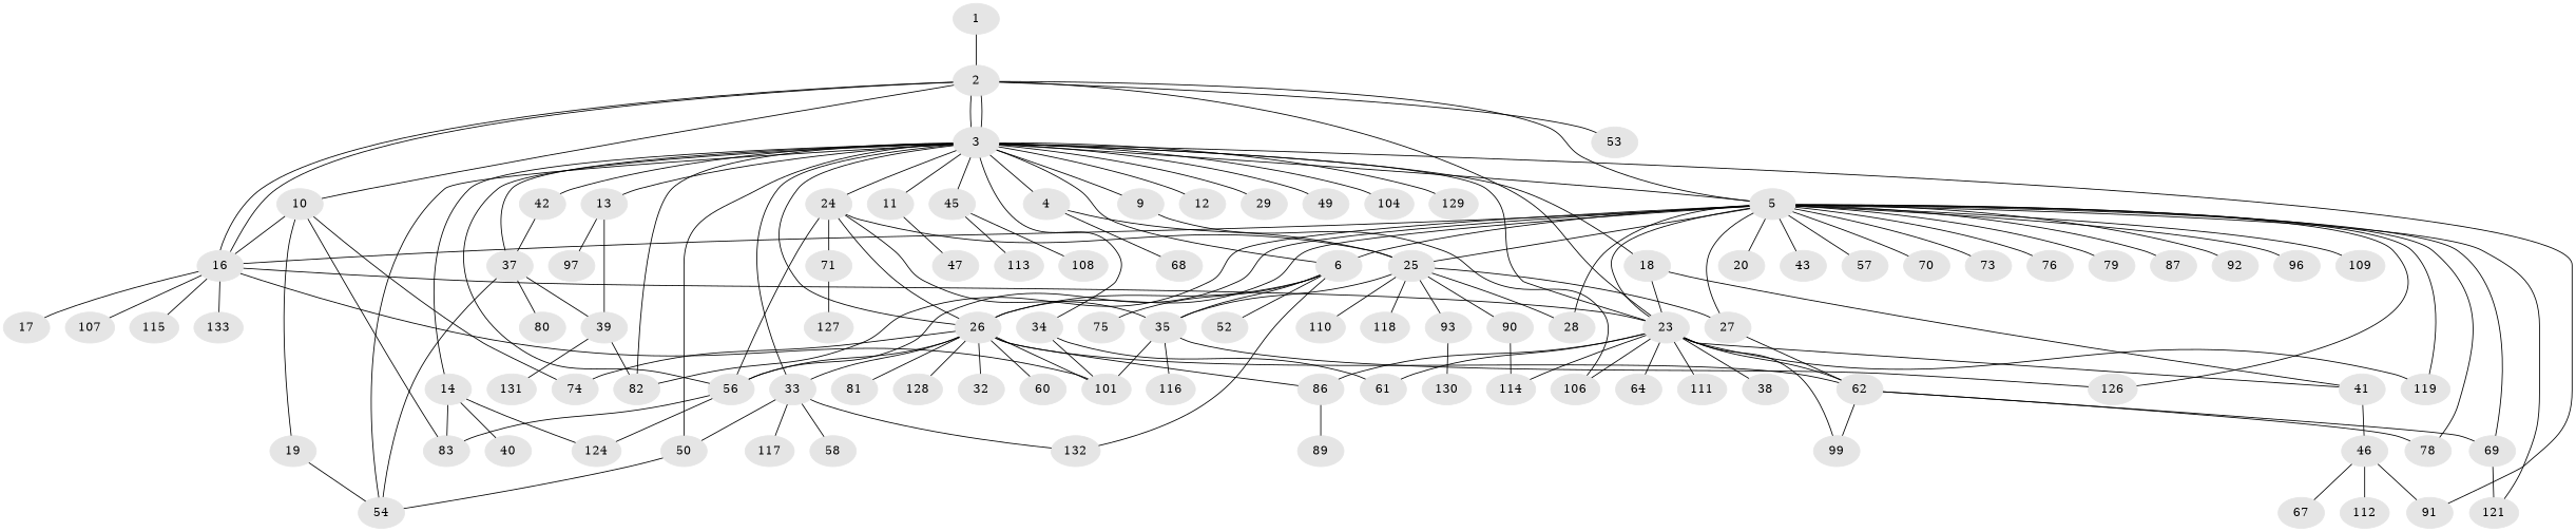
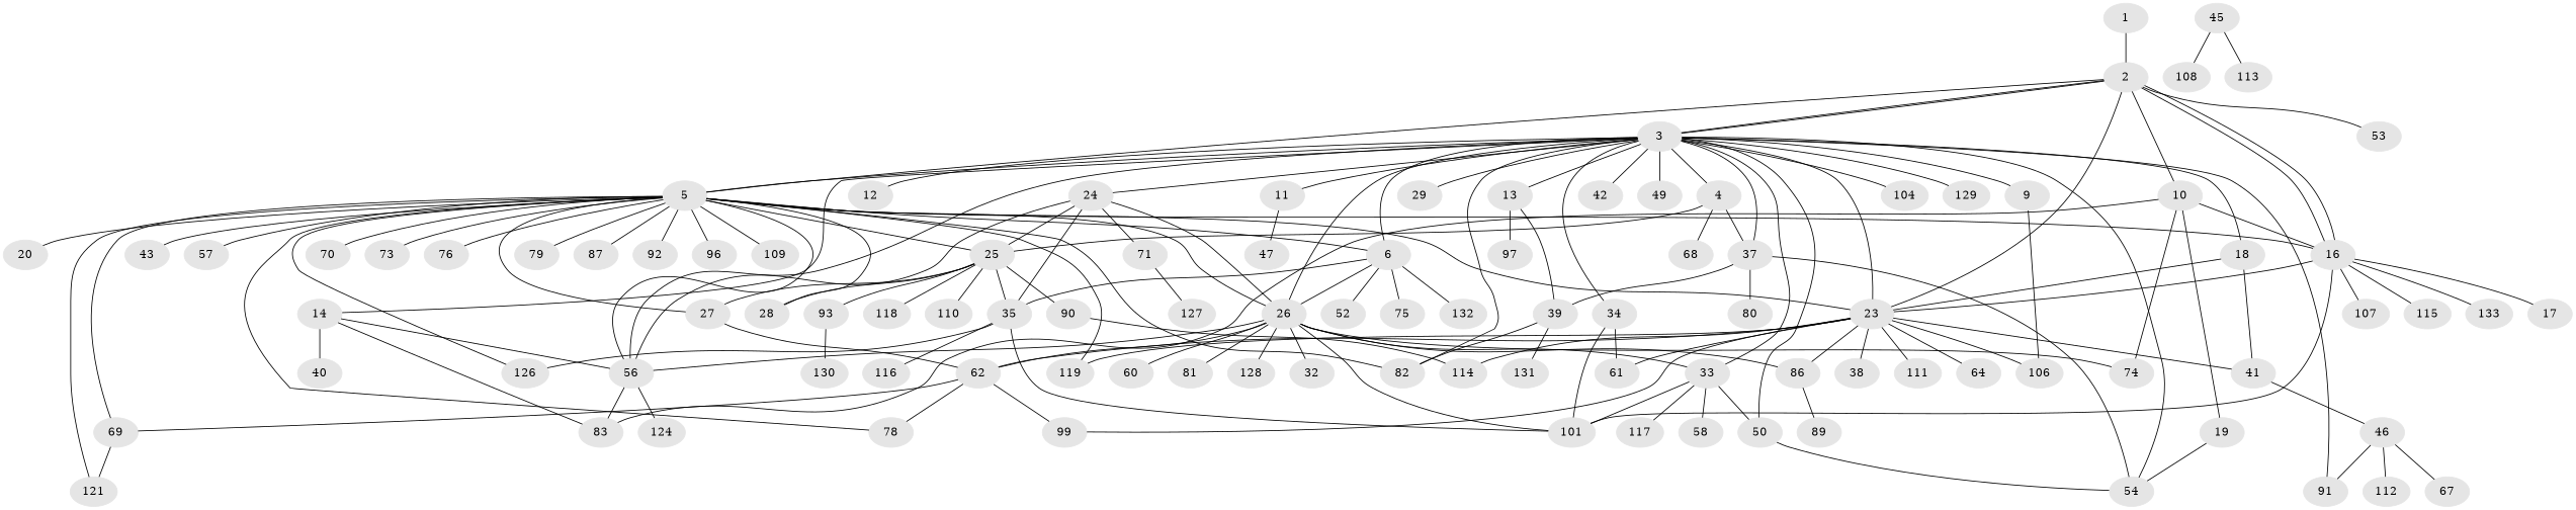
  graph {
    node [color=gray90 style=filled]
    1 [super="+123"]
    2 [super="+22"]
    3 [super="+15"]
    5 [super="+44"]
    10 [super="+51"]
    16 [super="+72"]
    23 [super="+30"]
    53 [super="+65"]
    4 [super="+63"]
    6 [super="+7"]
    9
    11
    12
    13
    14
    18 [super="+21"]
    24
    26 [super="+31"]
    29
    33 [super="+98"]
    34 [super="+36"]
    37
    42
    45 [super="+103"]
    49
    50 [super="+102"]
    54 [super="+120"]
    56 [super="+66"]
    82 [super="+105"]
    91
    104
    129
    25 [super="+35"]
    20
    27 [super="+77"]
    28
    43
    57
    69 [super="+95"]
    70
    73
    76
    78
    79
    87
    92
    96
    109
    119
    121
    126
    19
    74
    83
    17 [super="+48"]
    101
    107
    115
    133
    106
    41
    38
    61
    62
    64 [super="+125"]
    86
    99
    111
    114
    68
    52 [super="+100"]
    n72 [label=35 super="+59"]
    75
    132
    47
    39 [super="+88"]
    97
    40 [super="+85"]
    71 [super="+122"]
    32
    60
    81
    128
    58
    117
    80
    108
    113
    124
    90
    93
    110
    118
    116
    131
    46 [super="+94"]
    89
    127
    130
    67
    112
    1 -- 2
    2 -- 3
    2 -- 3
    2 -- 5
    2 -- 10
    2 -- 16
    2 -- 16
    2 -- 23
    2 -- 53
    3 -- 5 [weight=2]
    3 -- 23
    3 -- 4
    3 -- 6
    3 -- 9
    3 -- 11
    3 -- 12
    3 -- 13
    3 -- 14
    3 -- 18
    3 -- 24
    3 -- 26
    3 -- 29
    3 -- 33 [weight=2]
    3 -- 34
    3 -- 37
    3 -- 42
-   3 -- 45
    3 -- 49
    3 -- 50
    3 -- 54
    3 -- 56
    3 -- 82
    3 -- 91
    3 -- 104
    3 -- 129
    5 -- 16
    5 -- 23 [weight=2]
    5 -- 6
    5 -- 26
    5 -- 56
    5 -- 82
    5 -- 25
    5 -- 20 [weight=2]
    5 -- 27
    5 -- 28
    5 -- 43
    5 -- 57
    5 -- 69
    5 -- 70
    5 -- 73
    5 -- 76
    5 -- 78
    5 -- 79
    5 -- 87
    5 -- 92
    5 -- 96
    5 -- 109
    5 -- 119
    5 -- 121
    5 -- 126
    10 -- 16
    10 -- 19
    10 -- 74
    10 -- 83
    16 -- 23
    16 -- 17
    16 -- 101
    16 -- 107
    16 -- 115
    16 -- 133
    23 -- 119
    23 -- 106
    23 -- 41
    23 -- 38
    23 -- 61
    23 -- 62
    23 -- 64
    23 -- 86
    23 -- 99
    23 -- 111
    23 -- 114
-   42 -- 37
+   4 -- 37
    4 -- 25
    4 -- 68
    6 -- 26
    6 -- 52
    6 -- n72
    6 -- 75
    6 -- 132
    9 -- 106
    11 -- 47
    13 -- 39
    13 -- 97
-   14 -- 124
+   14 -- 56
    14 -- 83
    14 -- 40
    18 -- 23
    18 -- 41
    24 -- 26
    24 -- 56
    24 -- 25
    24 -- n72
    24 -- 71
    26 -- 33
    26 -- 56
    26 -- 74
    26 -- 101
    26 -- 62
    26 -- 86
    26 -- 32
    26 -- 60
    26 -- 81
    26 -- 128
    33 -- 50
-   33 -- 132
+   33 -- 101
    33 -- 58
    33 -- 117
    34 -- 101
    34 -- 61
    37 -- 54
    37 -- 39
    37 -- 80
    45 -- 108
    45 -- 113
    50 -- 54
    56 -- 83
    56 -- 124
    25 -- 27
    25 -- 28
    25 -- n72
    25 -- 90
    25 -- 93
    25 -- 110
    25 -- 118
    27 -- 62
    69 -- 121
    19 -- 54
    41 -- 46
    62 -- 69
    62 -- 78
    62 -- 99
    86 -- 89
    n72 -- 126
    n72 -- 101
    n72 -- 116
    39 -- 82
    39 -- 131
    71 -- 127
    90 -- 114
    93 -- 130
    46 -- 91
    46 -- 67
    46 -- 112
  }
